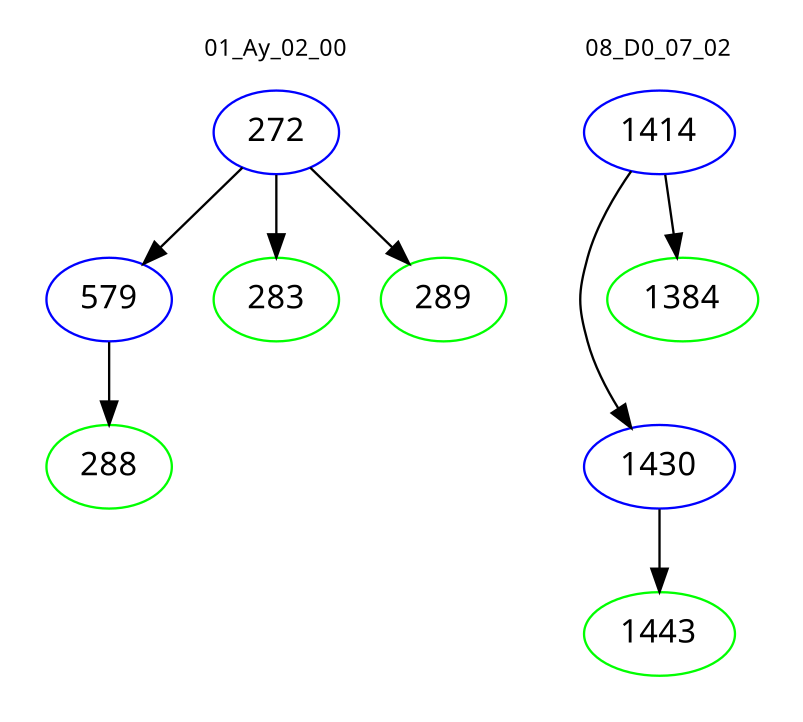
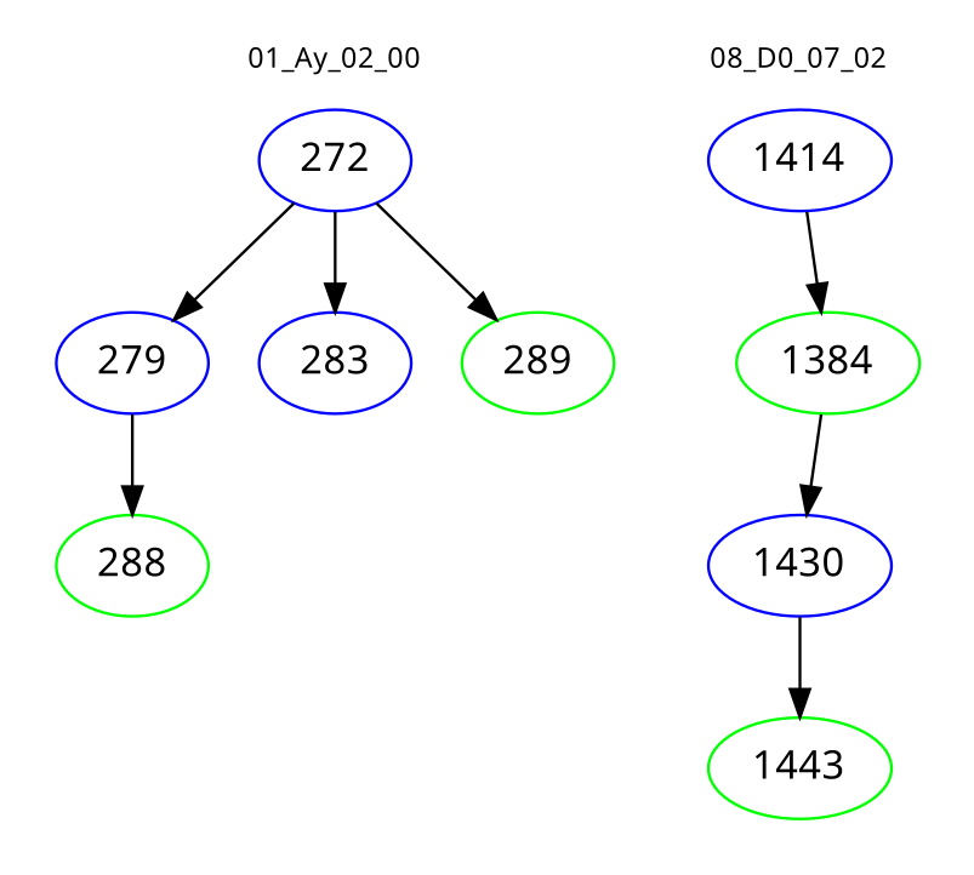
  digraph {
    fontname="Noto Sans"
    node [color=green fontname="Noto Sans"]
    edge [color=black fontname="Noto Sans"]
    n1 [color=blue label=272]
-   n2 [color=blue label=579]
-   n3 [label=283]
+   n2 [color=blue label=279]
+   n3 [color=blue label=283]
    n4 [label=289]
    n5 [label=288]
    n6 [color=blue label=1414]
    n7 [color=blue label=1430]
    n8 [label=1384]
    n9 [label=1443]
    subgraph cluster_1 {
      color=white
      fontsize=10
      label="01_Ay_02_00"
      n1
      n2
      n3
      n4
      n5
    }
    subgraph cluster_2 {
      color=white
      fontsize=10
      label="08_D0_07_02"
      n6
      n7
      n8
      n9
    }
    n1 -> n2
    n1 -> n3
    n1 -> n4
    n2 -> n5
-   n6 -> n7
+   n8 -> n7
    n6 -> n8
    n7 -> n9
  }
